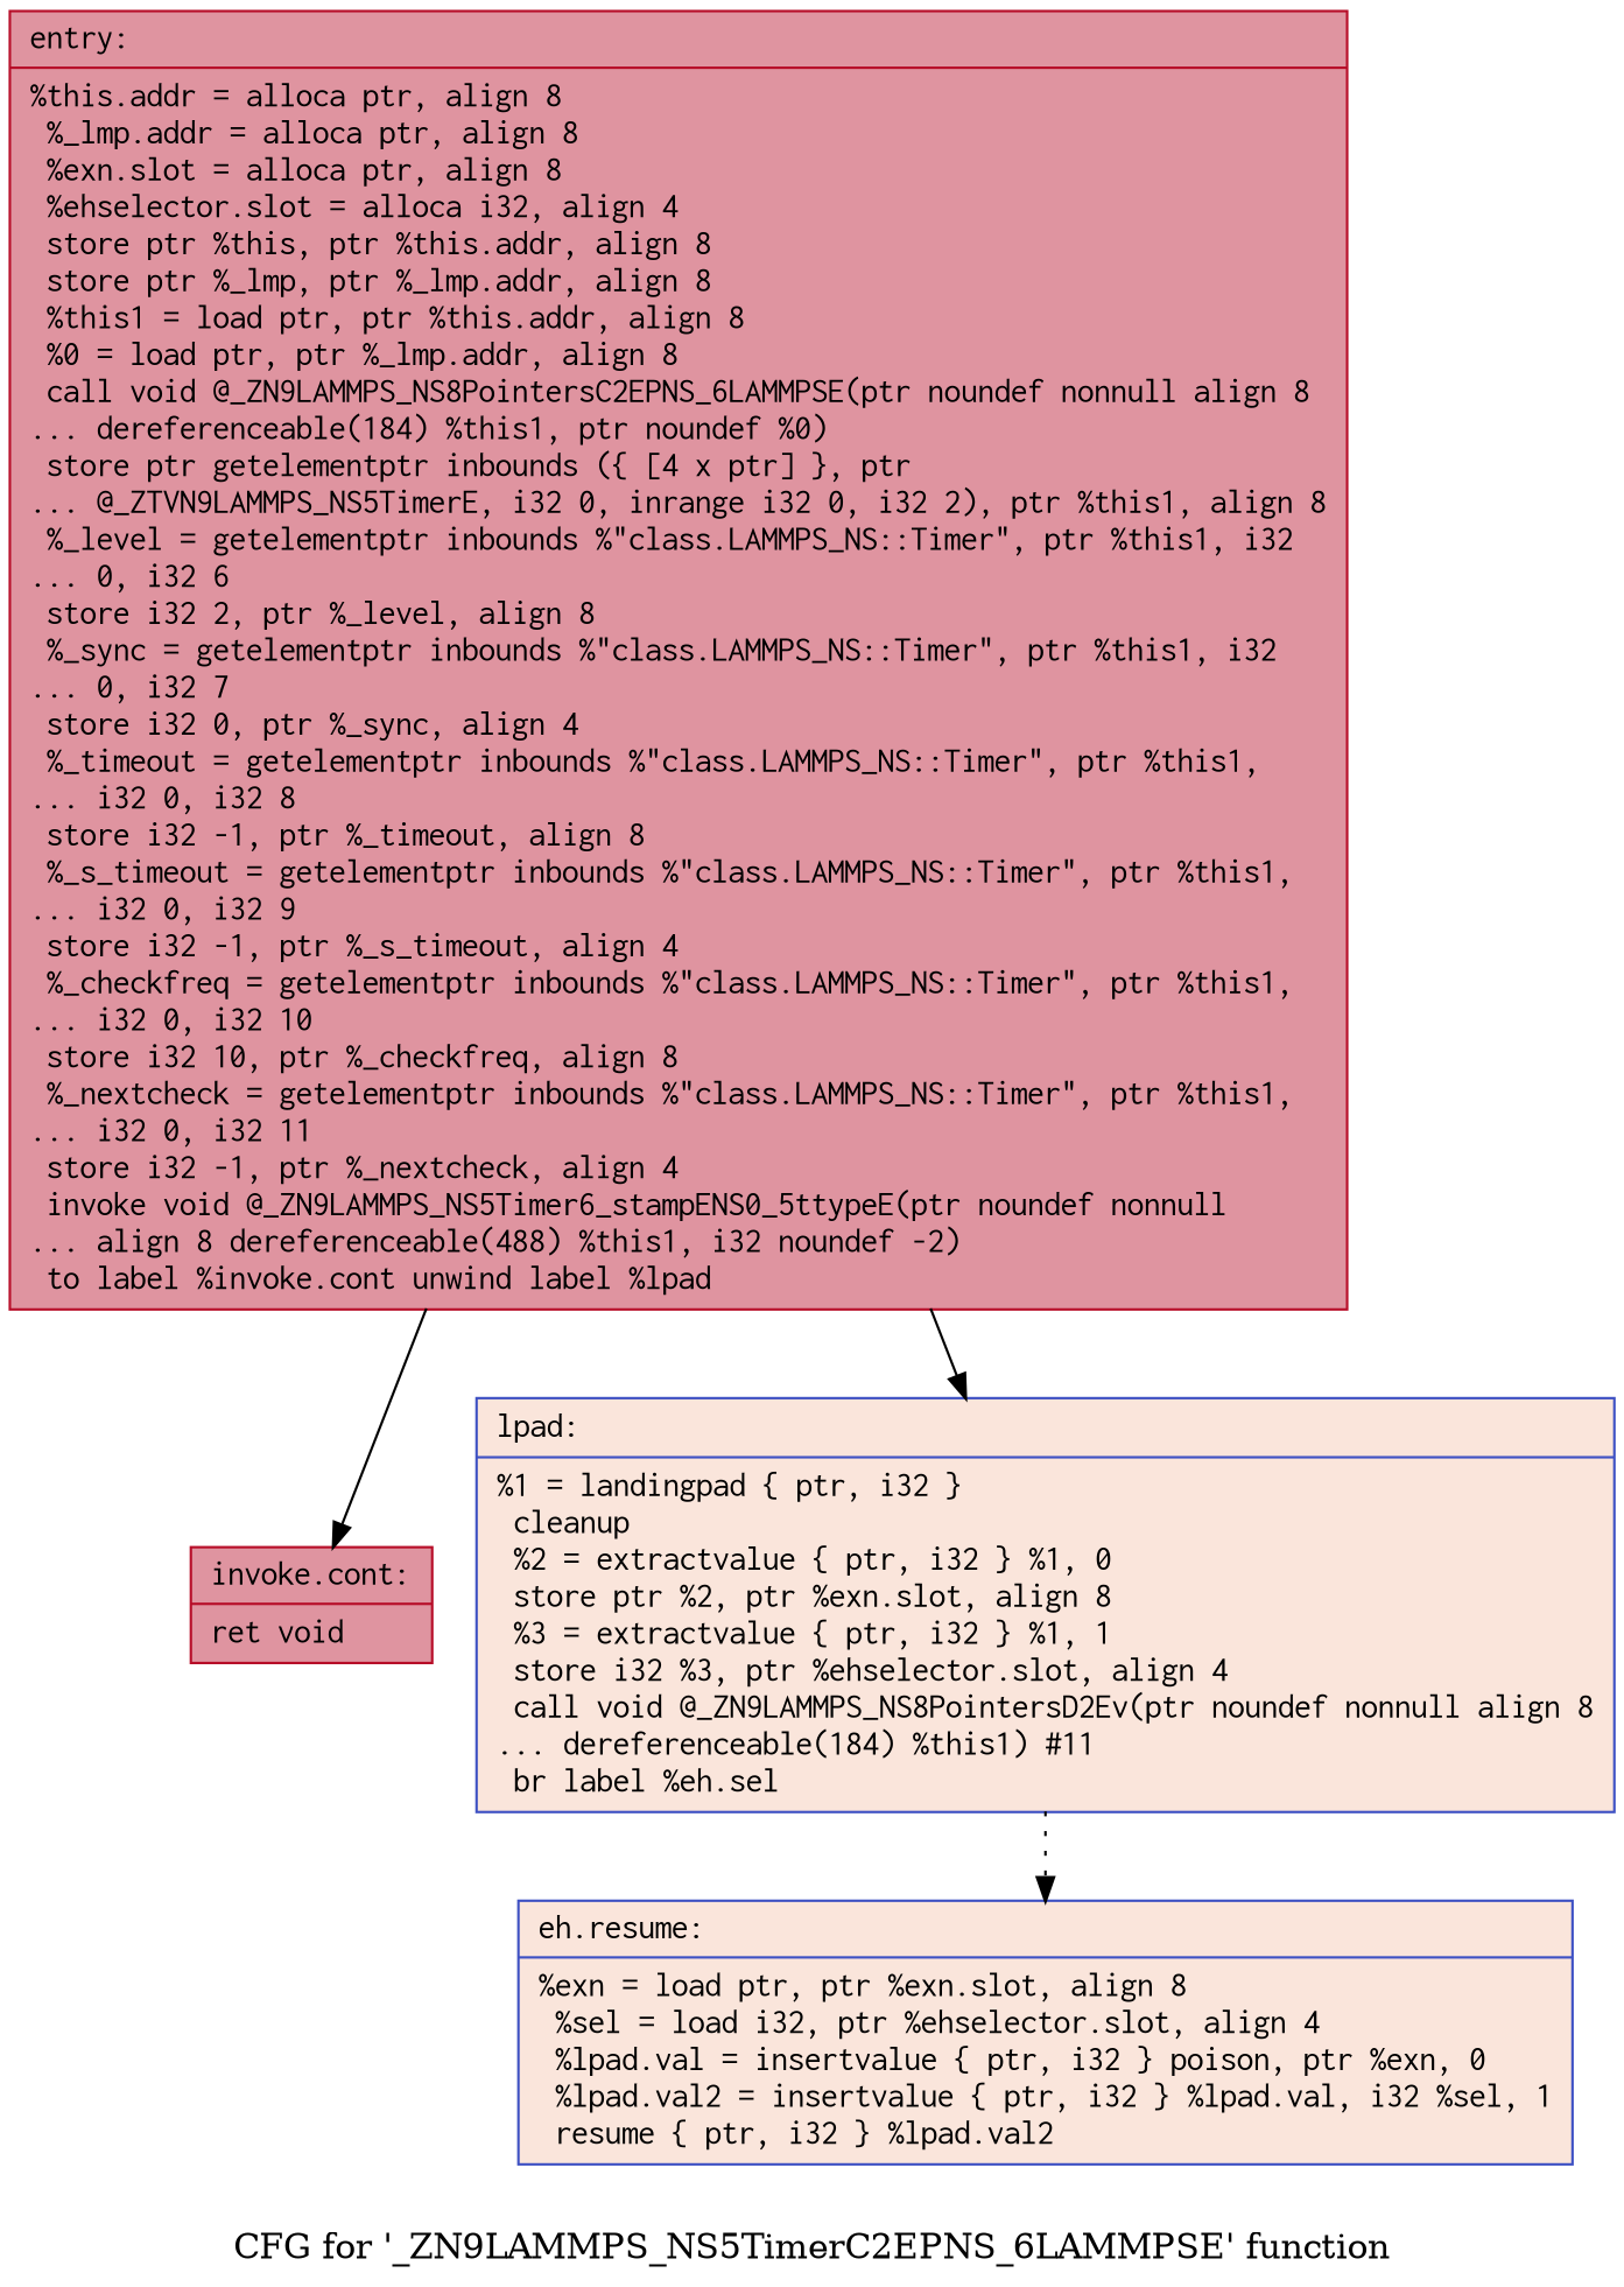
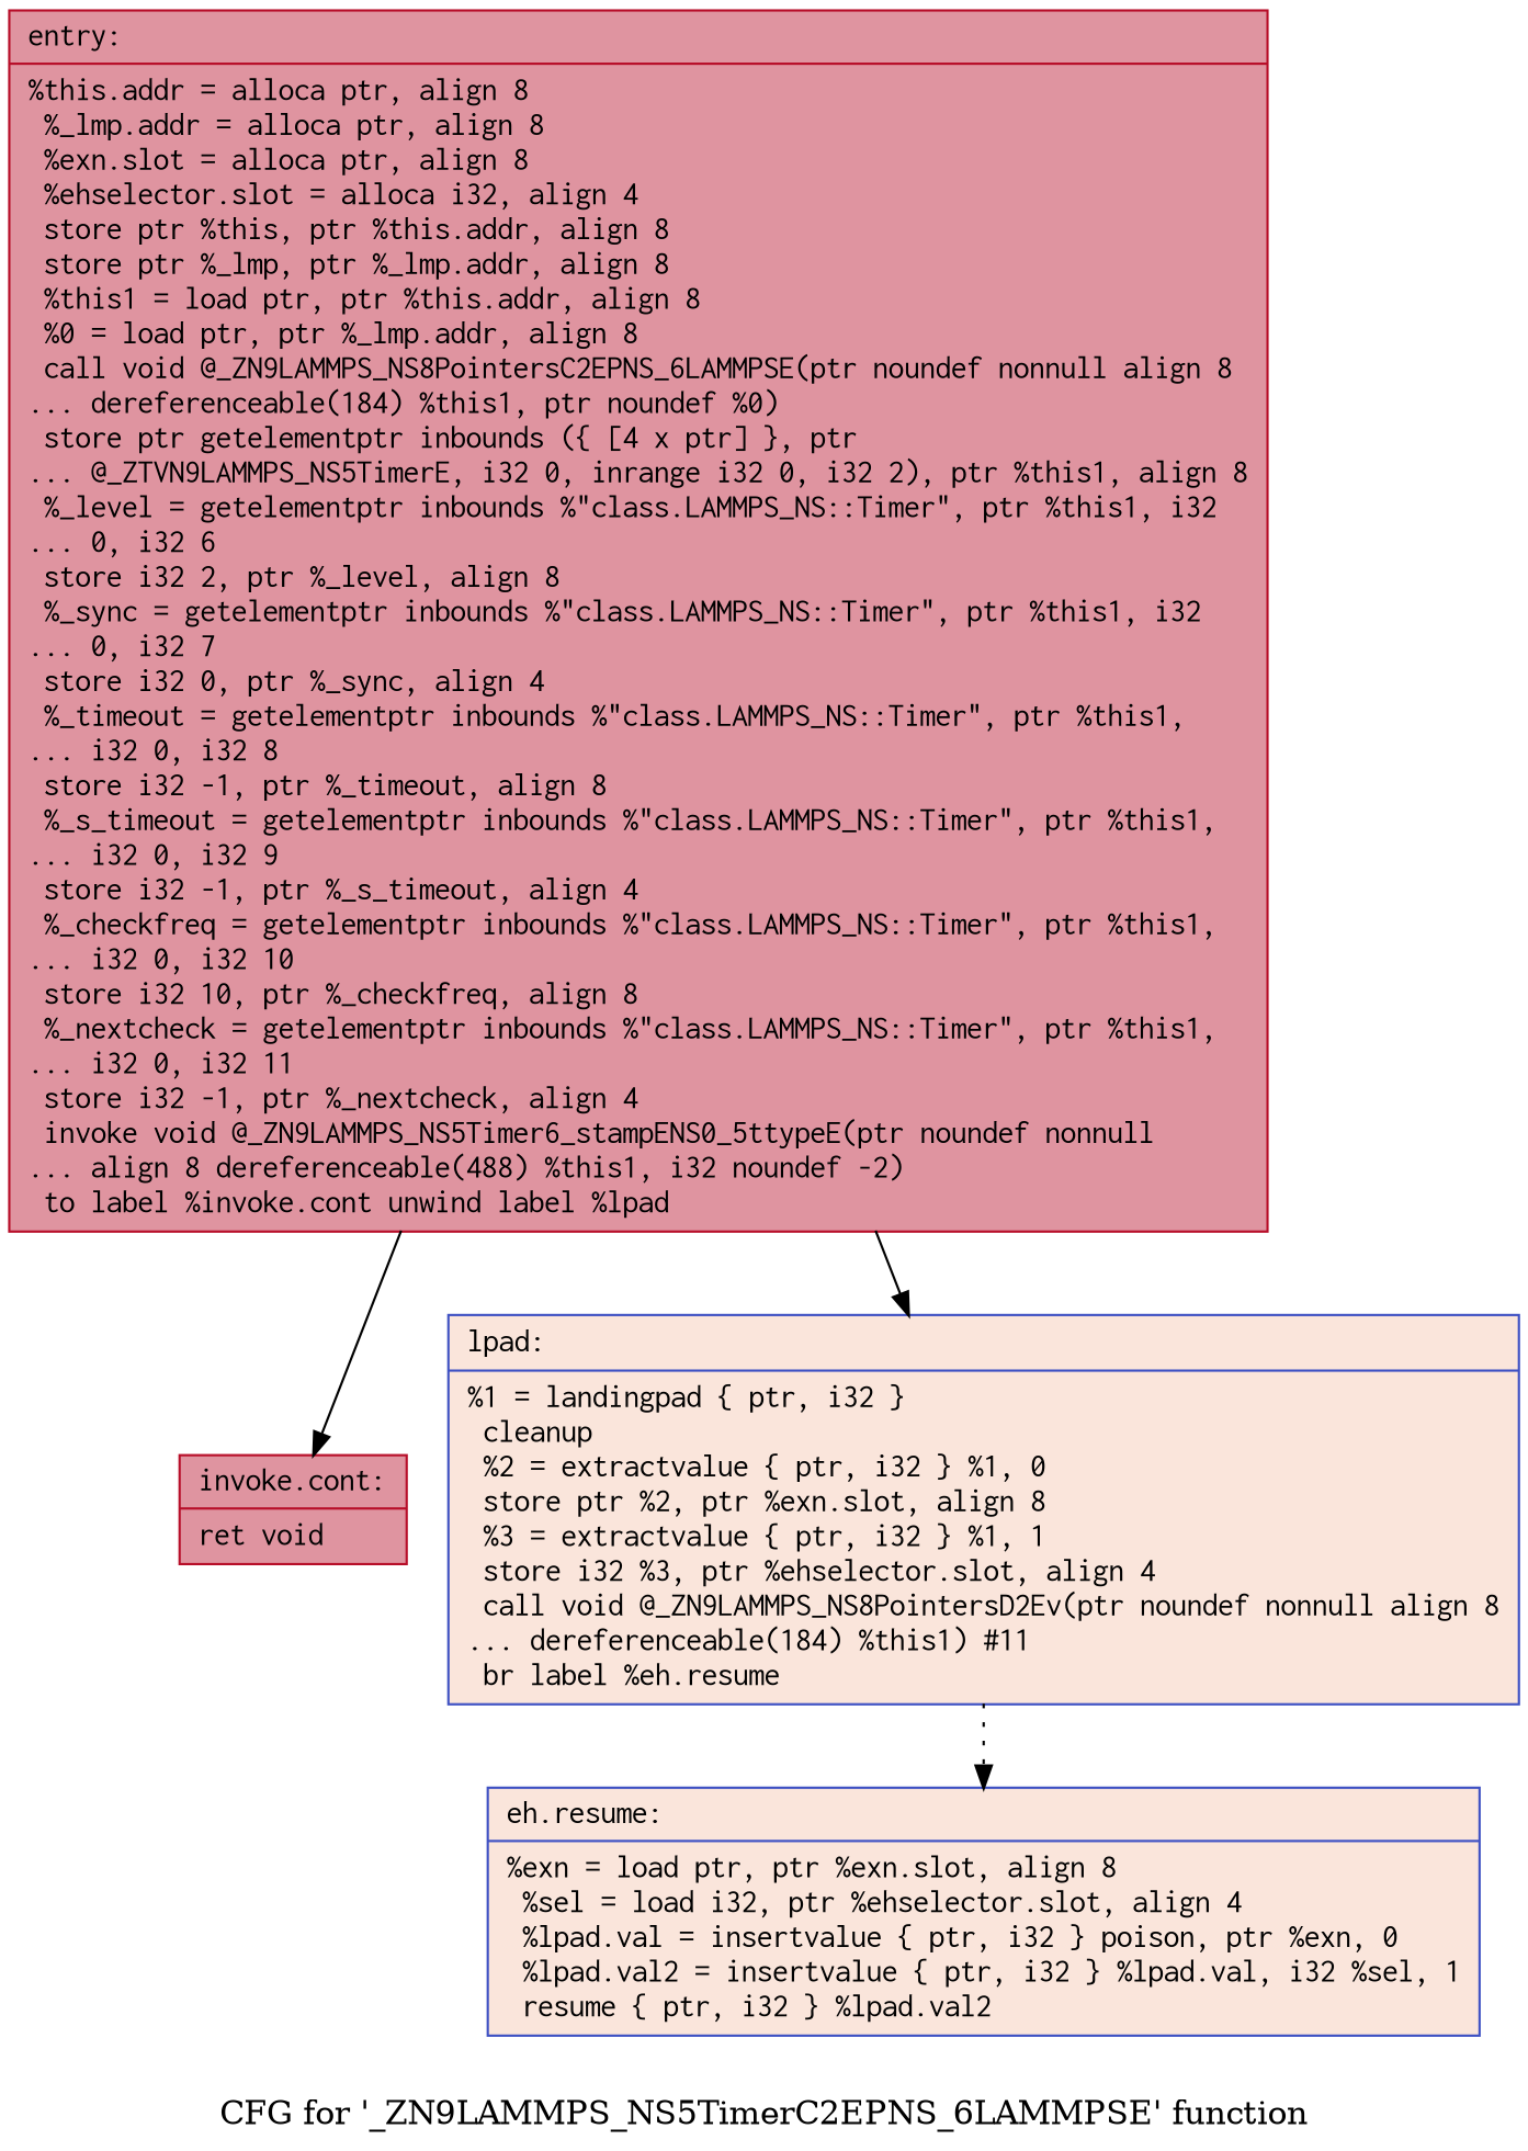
  digraph {
    label="CFG for '_ZN9LAMMPS_NS5TimerC2EPNS_6LAMMPSE' function"
    node [color="#b70d28ff" fillcolor="#b70d2870" fontname=Courier shape=record style=filled]
    edge [style=solid]
    n1 [label="{entry:\l|  %this.addr = alloca ptr, align 8\l  %_lmp.addr = alloca ptr, align 8\l  %exn.slot = alloca ptr, align 8\l  %ehselector.slot = alloca i32, align 4\l  store ptr %this, ptr %this.addr, align 8\l  store ptr %_lmp, ptr %_lmp.addr, align 8\l  %this1 = load ptr, ptr %this.addr, align 8\l  %0 = load ptr, ptr %_lmp.addr, align 8\l  call void @_ZN9LAMMPS_NS8PointersC2EPNS_6LAMMPSE(ptr noundef nonnull align 8\l... dereferenceable(184) %this1, ptr noundef %0)\l  store ptr getelementptr inbounds (\{ [4 x ptr] \}, ptr\l... @_ZTVN9LAMMPS_NS5TimerE, i32 0, inrange i32 0, i32 2), ptr %this1, align 8\l  %_level = getelementptr inbounds %\"class.LAMMPS_NS::Timer\", ptr %this1, i32\l... 0, i32 6\l  store i32 2, ptr %_level, align 8\l  %_sync = getelementptr inbounds %\"class.LAMMPS_NS::Timer\", ptr %this1, i32\l... 0, i32 7\l  store i32 0, ptr %_sync, align 4\l  %_timeout = getelementptr inbounds %\"class.LAMMPS_NS::Timer\", ptr %this1,\l... i32 0, i32 8\l  store i32 -1, ptr %_timeout, align 8\l  %_s_timeout = getelementptr inbounds %\"class.LAMMPS_NS::Timer\", ptr %this1,\l... i32 0, i32 9\l  store i32 -1, ptr %_s_timeout, align 4\l  %_checkfreq = getelementptr inbounds %\"class.LAMMPS_NS::Timer\", ptr %this1,\l... i32 0, i32 10\l  store i32 10, ptr %_checkfreq, align 8\l  %_nextcheck = getelementptr inbounds %\"class.LAMMPS_NS::Timer\", ptr %this1,\l... i32 0, i32 11\l  store i32 -1, ptr %_nextcheck, align 4\l  invoke void @_ZN9LAMMPS_NS5Timer6_stampENS0_5ttypeE(ptr noundef nonnull\l... align 8 dereferenceable(488) %this1, i32 noundef -2)\l          to label %invoke.cont unwind label %lpad\l}"]
    n2 [label="{invoke.cont:\l|  ret void\l}"]
-   n3 [color="#3d50c3ff" fillcolor="#f4c5ad70" label="{lpad:\l|  %1 = landingpad \{ ptr, i32 \}\l          cleanup\l  %2 = extractvalue \{ ptr, i32 \} %1, 0\l  store ptr %2, ptr %exn.slot, align 8\l  %3 = extractvalue \{ ptr, i32 \} %1, 1\l  store i32 %3, ptr %ehselector.slot, align 4\l  call void @_ZN9LAMMPS_NS8PointersD2Ev(ptr noundef nonnull align 8\l... dereferenceable(184) %this1) #11\l  br label %eh.sel\l}"]
+   n3 [color="#3d50c3ff" fillcolor="#f4c5ad70" label="{lpad:\l|  %1 = landingpad \{ ptr, i32 \}\l          cleanup\l  %2 = extractvalue \{ ptr, i32 \} %1, 0\l  store ptr %2, ptr %exn.slot, align 8\l  %3 = extractvalue \{ ptr, i32 \} %1, 1\l  store i32 %3, ptr %ehselector.slot, align 4\l  call void @_ZN9LAMMPS_NS8PointersD2Ev(ptr noundef nonnull align 8\l... dereferenceable(184) %this1) #11\l  br label %eh.resume\l}"]
    n4 [color="#3d50c3ff" fillcolor="#f4c5ad70" label="{eh.resume:\l|  %exn = load ptr, ptr %exn.slot, align 8\l  %sel = load i32, ptr %ehselector.slot, align 4\l  %lpad.val = insertvalue \{ ptr, i32 \} poison, ptr %exn, 0\l  %lpad.val2 = insertvalue \{ ptr, i32 \} %lpad.val, i32 %sel, 1\l  resume \{ ptr, i32 \} %lpad.val2\l}"]
    n1 -> n2
    n1 -> n3
    n3 -> n4 [style=dotted]
  }
